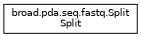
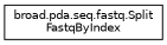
  digraph {
    rankdir=LR
-   n1 [color=black fillcolor=white fontname=Helvetica fontsize=10 height=0.2 label="broad.pda.seq.fastq.Split\lSplit" shape=record style=filled width=0.4]
+   n1 [color=black fillcolor=white fontname=Helvetica fontsize=10 height=0.2 label="broad.pda.seq.fastq.Split\lFastqByIndex" shape=record style=filled width=0.4]
  }
